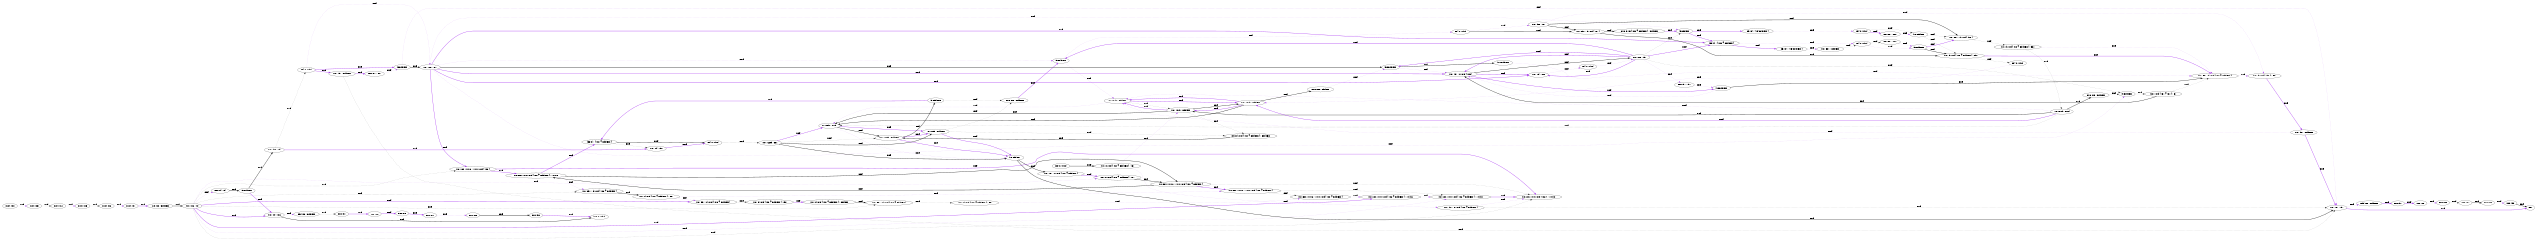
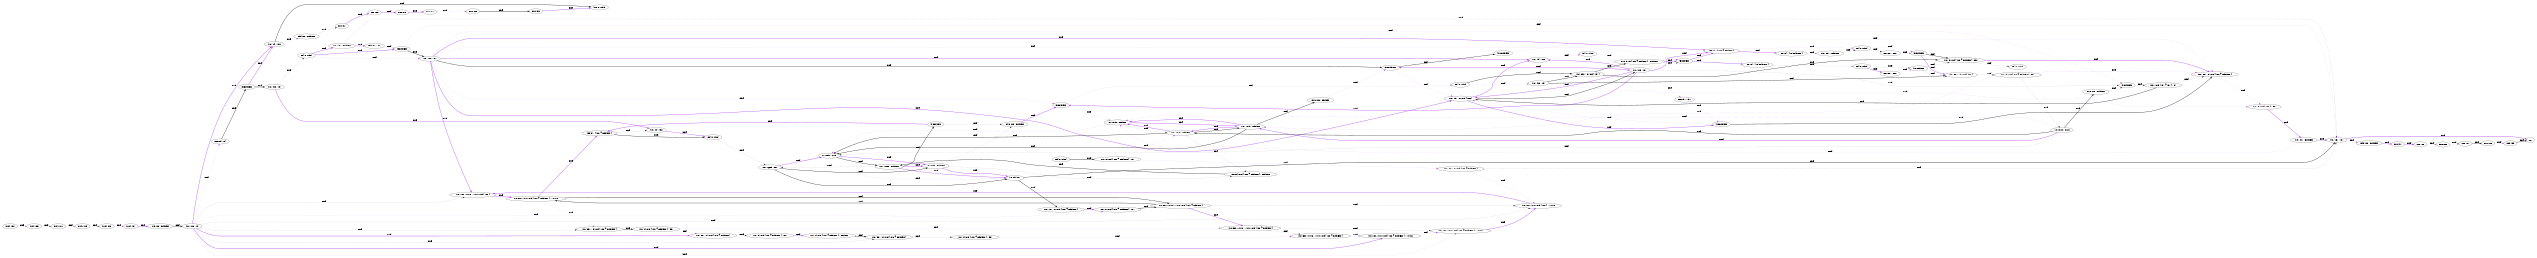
  digraph {
    fontname="DejaVu Sans"
    rankdir=LR
    node [fontname="DejaVu Sans"]
    edge [color=purple fontname="DejaVu Sans" style=bold]
    n1 [label="push rbp"]
    n2 [label="push r15"]
    n3 [label="push r14"]
    n4 [label="push r13"]
    n5 [label="push r12"]
    n6 [label="push rbx"]
    n7 [label="sub rsp , address"]
    n8 [label="mov r12 , rsi"]
    n9 [label="test rdi , rdi"]
    n10 [label="mov rdi , r12"]
    n11 [label="movups xmm0 , xmmword [ r12 ]"]
    n12 [label="mov eax , dword [ r12 + address ]"]
    n13 [label="mov eax , dword [ r12 + address ]"]
    n14 [label="mov eax , dword [ r12 + address ]"]
    n15 [label="mov qword [ r12 + address ] , rax"]
    n16 [label="movups xmmword [ r12 + address ] , xmm2"]
    n17 [label="movups xmmword [ r12 + address ] , xmm1"]
    n18 [label="movups xmmword [ r12 ] , xmm0"]
    n19 [label="je address"]
    n20 [label="add rsp , address"]
    n21 [label="jmp symbol"]
    n22 [label="movaps xmmword [ rsp + address ] , xmm0"]
    n23 [label="mov dword [ rsp + address ] , eax"]
    n24 [label="mov dword [ rsp + address ] , eax"]
    n25 [label="mov dword [ rsp + address ] , eax"]
    n26 [label="movaps xmm0 , xmmword [ rsp + address ]"]
    n27 [label="mov rbp , rdi"]
    n28 [label="call symbol"]
    n29 [label="mov rdi , rbp"]
    n30 [label="pop rbx"]
    n31 [label="mov rbx , address"]
    n32 [label="je address"]
    n33 [label="mov r12 , rax"]
    n34 [label="call symbol"]
    n35 [label="pop r12"]
    n36 [label="pop r13"]
    n37 [label="pop r14"]
    n38 [label="pop r15"]
    n39 [label="pop rbp"]
    n40 [label="test rax , rax"]
    n41 [label="mov rax , rbx"]
    n42 [label="je address"]
    n43 [label="je address"]
    n44 [label="lea rsi , [ r13 + address ]"]
    n45 [label="jb address"]
    n46 [label="jae address"]
    n47 [label="mov rbx , qword [ r13 ]"]
    n48 [label="mov rdi , r13"]
    n49 [label="add rsp , address"]
    n50 [label=retn]
    n51 [label="pop rbx"]
    n52 [label="xor r14b , address"]
    n53 [label="call symbol"]
    n54 [label="lea rdi , [ rel address ]"]
    n55 [label="lea rdi , [ rel address ]"]
    n56 [label="call symbol"]
    n57 [label="nop word [ rax + rax ] , ax"]
    n58 [label="jmp address"]
    n59 [label="mov r13 , rbx"]
    n60 [label="jne address"]
    n61 [label="call symbol"]
    n62 [label="pop r12"]
    n63 [label="pop r13"]
    n64 [label="pop r14"]
    n65 [label="pop r15"]
    n66 [label="pop rbp"]
    n67 [label="lea rsi , [ rsp + address ]"]
    n68 [label="movaps xmm1 , xmmword [ rsp + address ]"]
    n69 [label="movaps xmm2 , xmmword [ rsp + address ]"]
    n70 [label="mov dword [ rsp + address ] , address"]
    n71 [label="call symbol"]
    n72 [label="mov qword [ rsp + address ] , rax"]
    n73 [label="mov r14b , address"]
    n74 [label="mov rbx , qword [ rsp + address ]"]
    n75 [label="cmp dword [ rsp + address ] , address"]
    n76 [label="or r15b , r14b"]
    n77 [label="mov r14b , address"]
    n78 [label="mov r15b , address"]
    n79 [label="xor r15b , address"]
    n80 [label="jne address"]
    n81 [label="cmp r13 , address"]
    n82 [label="js address"]
    n83 [label="cmp r13 , address"]
    n84 [label="mov rax , qword [ rsp + address ]"]
    n85 [label="mov r65d , eax"]
    n86 [label="mov rbp , rax"]
    n87 [label="mov ebx , dword [ rax ]"]
    n88 [label="mov eax , dword [ rbp ]"]
    n89 [label="mov dword [ rbp ] , eax"]
    n90 [label="cmp byte [ r13 + address ] , address"]
    n91 [label="mov dword [ rsp + address ] , ebx"]
    n92 [label="mov dword [ rsp + address ] , eax"]
    n93 [label="mov rbx , address"]
    n94 [label="mov eax , dword [ rsp + address ]"]
    n95 [label="call symbol"]
    n96 [label="call symbol"]
    n97 [label="test eax , eax"]
    n98 [label="jne address"]
    n99 [label="mov edx , address"]
    n100 [label="test eax , eax"]
    n101 [label="je address"]
    n102 [label="xor r14d , r14d"]
    n103 [label="cmp r13 , address"]
    n104 [label="test rbx , rbx"]
    n1 -> n2 [label=CFG style=dotted]
    n2 -> n3 [color=black label=CFG style=dotted]
    n3 -> n4 [label=CFG style=dotted]
    n4 -> n5 [color=black label=CFG style=dotted]
    n5 -> n6 [label=CFG style=dotted]
    n6 -> n7 [label=CFG]
    n7 -> n8 [color=black label=CFG]
    n8 -> n9 [label=CFG style=dotted]
    n8 -> n10 [label=DFG]
    n8 -> n11 [color=black label=DFG style=dotted]
    n8 -> n12 [color=black label=DFG style=dotted]
    n8 -> n13 [label=DFG]
    n8 -> n14 [color=black label=DFG style=dotted]
    n8 -> n15 [label=DFG style=dotted]
    n8 -> n16 [label=DFG]
    n8 -> n17 [label=DFG style=dotted]
    n8 -> n18 [color=black label=DFG style=dotted]
    n9 -> n19 [color=black label=CFG]
    n10 -> n20 [label=CFG style=dotted]
    n10 -> n21 [color=black label=DFG]
-   n11 -> n18 [label=DFG]
+   n18 -> n11 [label=DFG]
    n11 -> n22 [label=DFG]
    n12 -> n23 [color=black label=DFG]
    n13 -> n24 [color=black label=DFG style=dotted]
    n14 -> n25 [color=black label=DFG style=dotted]
    n15 -> n26 [color=black label=CFG]
    n16 -> n17 [label=CFG style=dotted]
    n17 -> n18 [label=CFG]
    n19 -> n10 [label=CFG]
    n19 -> n27 [color=black label=CFG]
    n20 -> n30 [color=black label=CFG style=dotted]
    n22 -> n12 [label=CFG style=dotted]
    n22 -> n26 [color=black label=DFG]
    n22 -> n67 [label=DFG]
    n23 -> n13 [label=CFG style=dotted]
    n23 -> n68 [label=DFG style=dotted]
    n24 -> n70 [label=CFG]
    n25 -> n69 [label=DFG style=dotted]
    n26 -> n18 [color=black label=DFG style=dotted]
    n26 -> n22 [color=black label=DFG]
    n26 -> n68 [label=CFG]
    n27 -> n28 [color=black label=CFG style=dotted]
    n27 -> n29 [label=DFG]
    n28 -> n31 [label=CFG]
    n28 -> n32 [label=DFG]
    n28 -> n33 [label=DFG style=dotted]
    n29 -> n34 [label=DFG]
    n30 -> n35 [label=CFG]
    n31 -> n40 [label=CFG]
    n31 -> n41 [color=black label=DFG style=dotted]
    n32 -> n33 [color=black label=CFG]
    n32 -> n41 [label=CFG style=dotted]
    n33 -> n11 [label=CFG]
    n33 -> n42 [label=DFG style=dotted]
    n33 -> n43 [label=DFG style=dotted]
    n33 -> n44 [label=DFG]
    n33 -> n45 [label=DFG style=dotted]
    n33 -> n46 [color=black label=DFG]
    n33 -> n47 [label=DFG]
    n33 -> n48 [label=DFG]
    n34 -> n85 [color=black label=DFG style=dotted]
    n35 -> n36 [label=CFG]
    n36 -> n37 [label=CFG]
    n37 -> n38 [label=CFG style=dotted]
    n38 -> n39 [color=black label=CFG]
    n39 -> n21 [label=CFG]
    n40 -> n32 [label=CFG style=dotted]
    n41 -> n49 [label=CFG style=dotted]
    n41 -> n50 [label=DFG]
    n42 -> n52 [label=CFG style=dotted]
    n42 -> n53 [label=CFG style=dotted]
    n43 -> n44 [label=CFG]
    n43 -> n54 [label=CFG]
    n44 -> n55 [label=CFG]
    n44 -> n56 [label=DFG style=dotted]
    n45 -> n57 [color=black label=CFG style=dotted]
    n46 -> n47 [label=CFG style=dotted]
    n46 -> n58 [color=black label=CFG]
    n47 -> n48 [label=CFG]
    n47 -> n59 [color=black label=DFG]
    n47 -> n60 [label=DFG]
    n48 -> n61 [label=DFG style=dotted]
    n49 -> n51 [label=CFG]
    n51 -> n62 [label=CFG]
    n52 -> n73 [color=black label=DFG style=dotted]
    n52 -> n76 [label=DFG style=dotted]
    n52 -> n77 [label=DFG]
    n53 -> n86 [label=DFG style=dotted]
    n53 -> n87 [color=black label=DFG]
    n54 -> n96 [label=CFG style=dotted]
    n55 -> n99 [label=CFG style=dotted]
    n56 -> n100 [color=black label=CFG style=dotted]
    n56 -> n101 [label=DFG style=dotted]
    n57 -> n47 [color=black label=CFG]
    n57 -> n94 [color=black label=CFG style=dotted]
    n58 -> n94 [label=CFG style=dotted]
    n59 -> n42 [label=DFG]
    n59 -> n43 [color=black label=DFG style=dotted]
    n59 -> n44 [label=DFG]
    n59 -> n45 [color=black label=DFG style=dotted]
    n59 -> n46 [label=DFG]
    n59 -> n47 [label=DFG]
    n59 -> n48 [label=DFG]
    n59 -> n104 [label=CFG style=dotted]
    n60 -> n47 [label=CFG style=dotted]
    n60 -> n94 [color=black label=CFG]
    n61 -> n59 [label=CFG style=dotted]
    n62 -> n63 [label=CFG style=dotted]
    n63 -> n64 [color=black label=CFG style=dotted]
    n64 -> n65 [color=black label=CFG]
    n65 -> n66 [label=CFG style=dotted]
    n66 -> n50 [color=black label=CFG]
    n67 -> n29 [color=black label=CFG style=dotted]
    n67 -> n34 [color=black label=DFG]
    n68 -> n17 [color=black label=DFG style=dotted]
    n68 -> n69 [color=black label=CFG style=dotted]
    n69 -> n16 [label=DFG style=dotted]
    n70 -> n14 [color=black label=CFG]
    n71 -> n72 [color=black label=DFG]
    n72 -> n73 [label=CFG style=dotted]
    n72 -> n74 [label=DFG style=dotted]
    n73 -> n52 [label=DFG]
    n73 -> n75 [color=black label=CFG style=dotted]
    n73 -> n76 [color=black label=DFG]
    n73 -> n77 [color=black label=DFG]
    n74 -> n18 [label=CFG style=dotted]
    n74 -> n41 [color=black label=DFG style=dotted]
    n75 -> n78 [color=black label=CFG]
    n76 -> n78 [color=black label=DFG]
    n76 -> n79 [label=DFG]
    n76 -> n80 [label=DFG style=dotted]
    n77 -> n52 [label=DFG]
    n77 -> n73 [label=DFG]
    n77 -> n76 [color=black label=DFG]
    n77 -> n81 [color=black label=CFG]
    n78 -> n79 [label=DFG]
    n78 -> n80 [label=DFG]
    n78 -> n82 [color=black label=CFG]
    n79 -> n75 [color=black label=DFG style=dotted]
    n79 -> n80 [label=DFG]
    n79 -> n83 [color=black label=CFG style=dotted]
    n80 -> n41 [color=black label=CFG]
    n80 -> n84 [color=black label=CFG]
    n81 -> n46 [label=CFG style=dotted]
    n82 -> n67 [label=CFG]
    n82 -> n83 [color=black label=CFG style=dotted]
    n83 -> n42 [label=CFG]
    n84 -> n15 [label=DFG]
    n85 -> n76 [label=DFG]
-   n85 -> n78 [color=black label=DFG style=dotted]
+   n78 -> n85 [color=black label=DFG style=dotted]
    n85 -> n79 [color=black label=DFG]
    n85 -> n80 [color=black label=DFG]
    n86 -> n87 [color=black label=CFG]
    n86 -> n88 [color=black label=DFG]
    n86 -> n89 [label=DFG style=dotted]
    n87 -> n90 [color=black label=CFG]
    n87 -> n91 [color=black label=DFG]
    n88 -> n92 [color=black label=DFG style=dotted]
    n89 -> n93 [label=CFG]
    n90 -> n43 [label=CFG]
    n91 -> n94 [label=DFG]
    n91 -> n95 [color=black label=CFG style=dotted]
    n92 -> n94 [label=DFG style=dotted]
    n92 -> n102 [color=black label=CFG style=dotted]
    n93 -> n41 [label=DFG]
    n93 -> n52 [label=CFG style=dotted]
    n94 -> n89 [label=DFG style=dotted]
    n95 -> n77 [label=CFG style=dotted]
    n96 -> n97 [label=CFG]
    n96 -> n98 [color=black label=DFG style=dotted]
    n97 -> n98 [label=CFG style=dotted]
    n98 -> n88 [color=black label=CFG style=dotted]
    n98 -> n91 [color=black label=CFG style=dotted]
    n99 -> n56 [color=black label=CFG style=dotted]
    n100 -> n101 [label=CFG style=dotted]
    n101 -> n88 [label=CFG]
    n101 -> n91 [color=black label=CFG]
    n102 -> n52 [label=DFG style=dotted]
    n102 -> n73 [color=black label=DFG]
    n102 -> n76 [color=black label=DFG style=dotted]
    n102 -> n77 [label=DFG]
    n102 -> n103 [color=black label=CFG]
    n103 -> n45 [color=black label=CFG style=dotted]
    n104 -> n60 [label=CFG style=dotted]
  }
